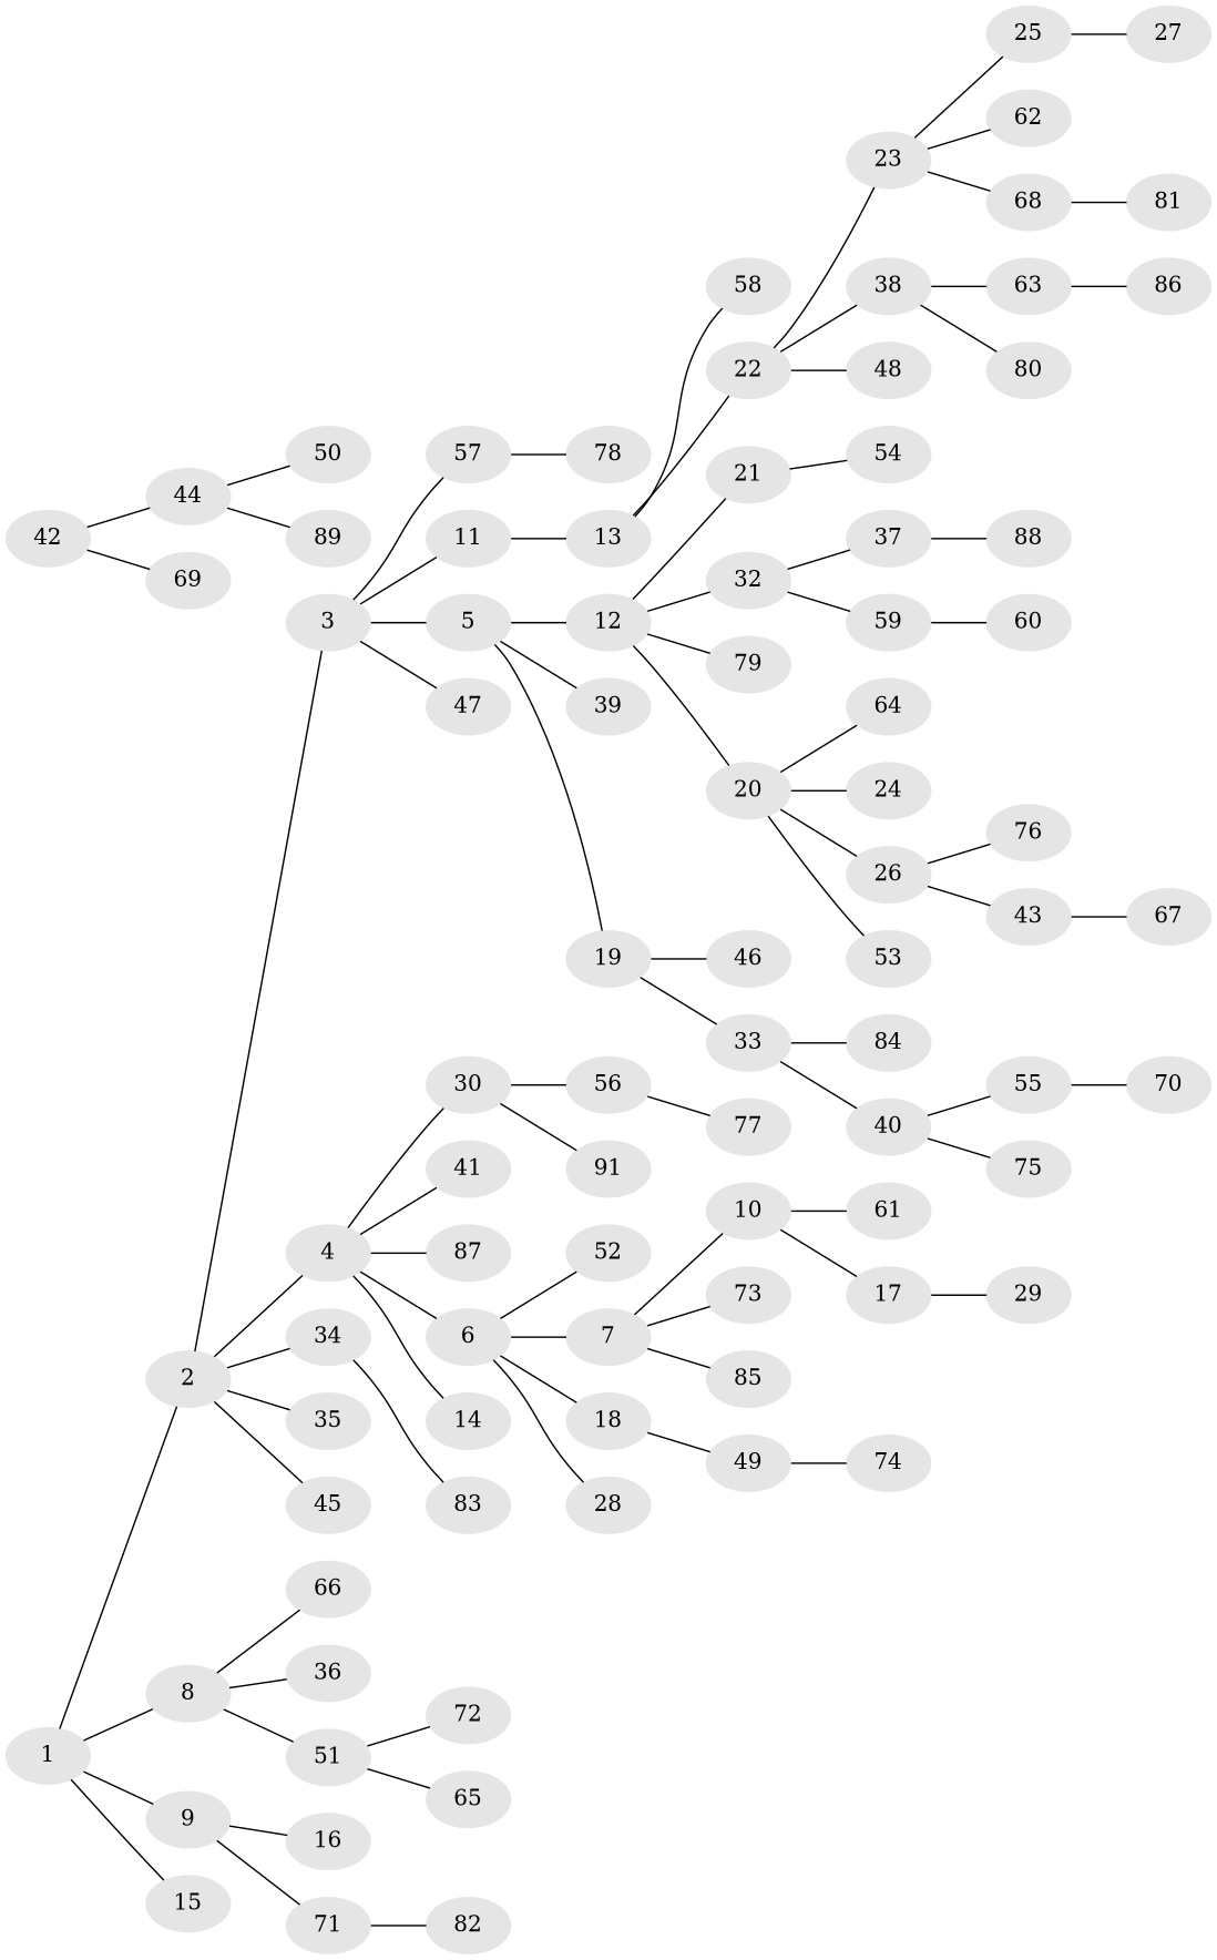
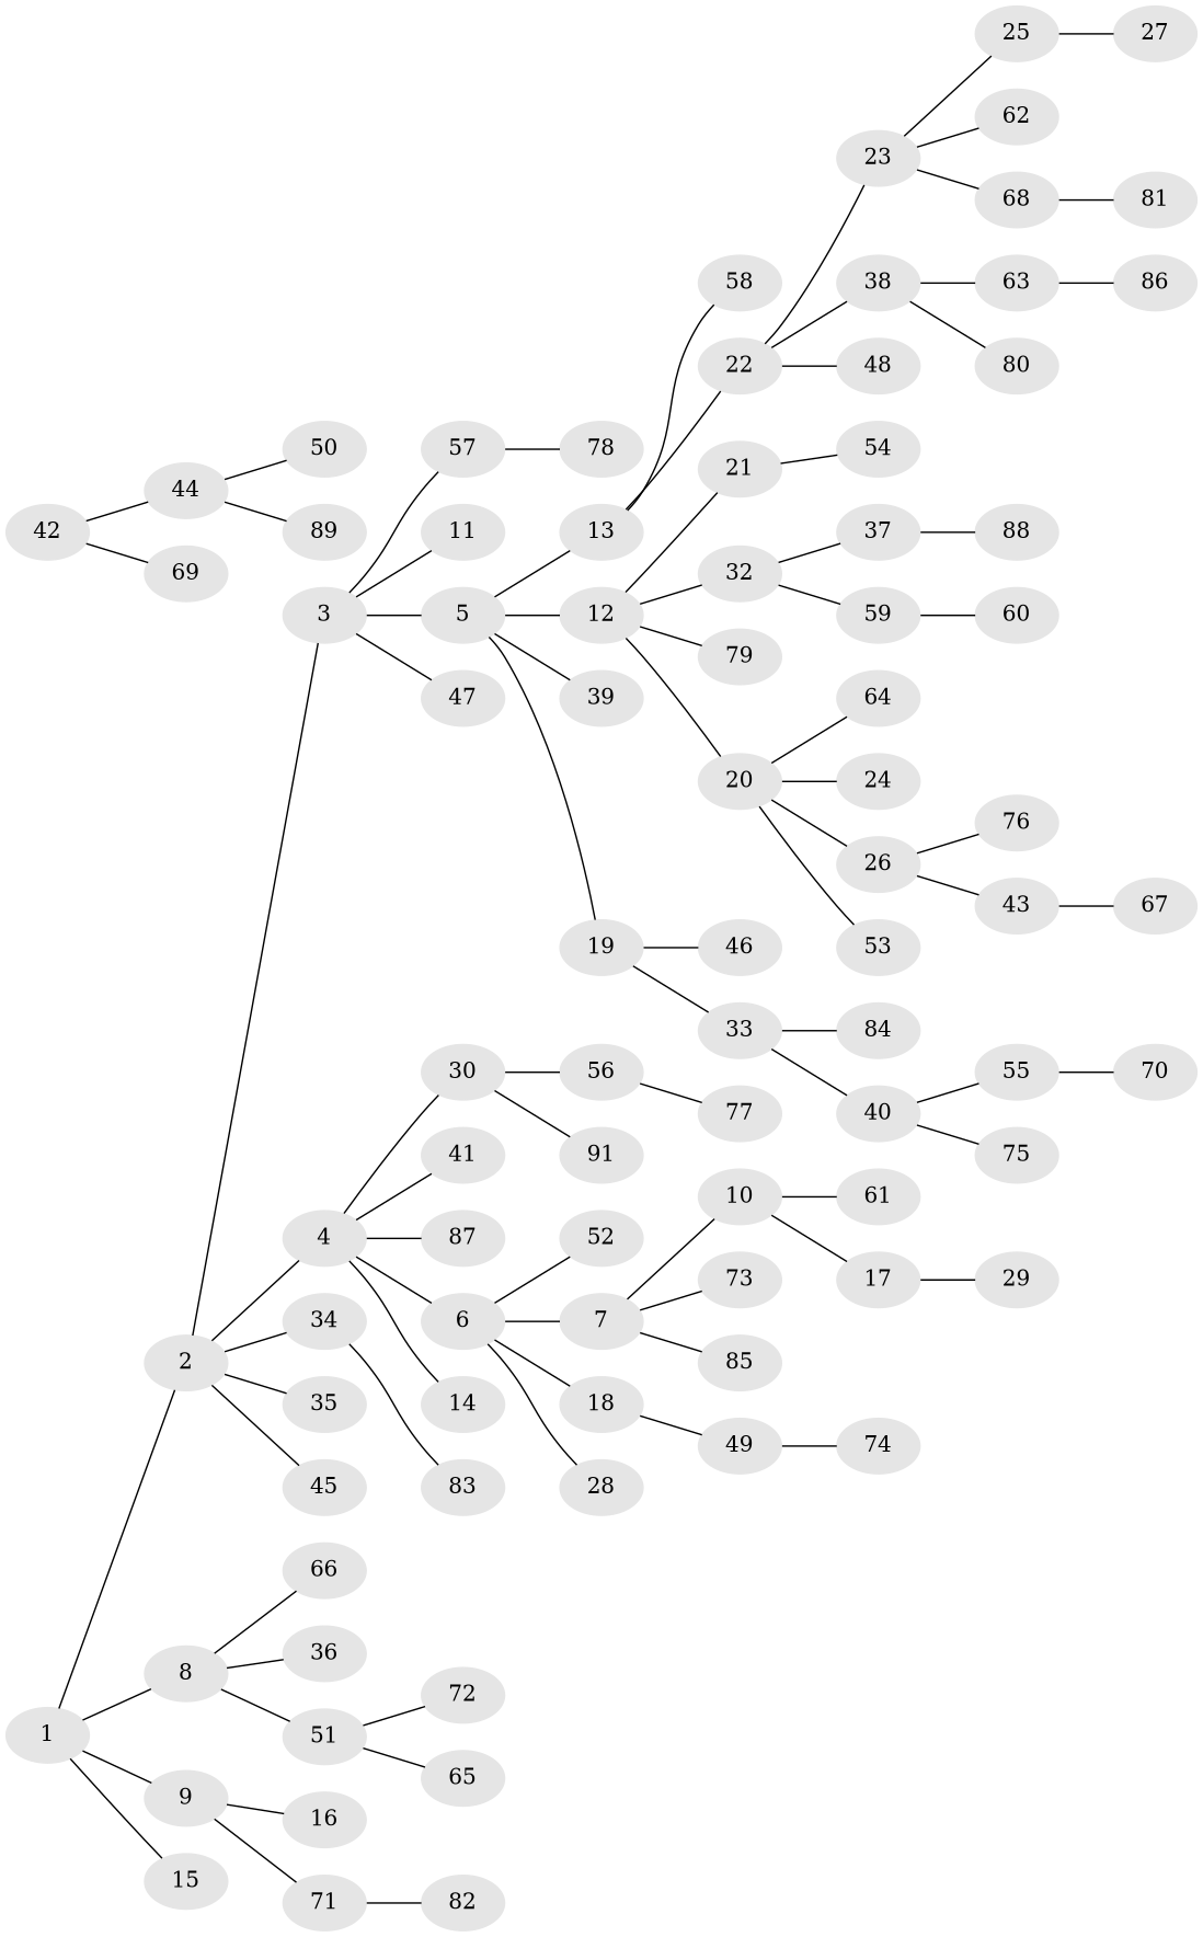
  graph {
    rankdir=LR
    node [color=gray90 style=filled]
    1
    2
    8
    9
    15
    3
    4
    34
    35
    45
    36
    51
    66
    16
    71
    5
    11
    47
    57
    6
    14
    30
    41
    87
    83
    12
    13
    19
    39
    78
    7
    18
    28
    52
    n35 [label=91]
    56
    20
    21
    32
    79
    22
    58
    33
    46
    10
    73
    85
    49
    17
    61
    65
    72
    82
    29
    24
    26
    53
    64
    54
    37
    59
    23
    38
    48
    74
    40
    84
    43
    76
    25
    62
    68
    63
    80
    27
    42
    44
    69
    81
    67
    77
    88
    60
    55
    75
    86
    70
    50
    89
    1 -- 2
    1 -- 8
    1 -- 9
    1 -- 15
    2 -- 3
    2 -- 4
    2 -- 34
    2 -- 35
    2 -- 45
    8 -- 36
    8 -- 51
    8 -- 66
    9 -- 16
    9 -- 71
    3 -- 5
    3 -- 11
    3 -- 47
    3 -- 57
    4 -- 6
    4 -- 14
    4 -- 30
    4 -- 41
    4 -- 87
    34 -- 83
    51 -- 65
    51 -- 72
    71 -- 82
    5 -- 12
-   11 -- 13
+   5 -- 13
    5 -- 19
    5 -- 39
    57 -- 78
    6 -- 7
    6 -- 18
    6 -- 28
    6 -- 52
    30 -- n35
    30 -- 56
    12 -- 20
    12 -- 21
    12 -- 32
    12 -- 79
    13 -- 22
    13 -- 58
    19 -- 33
    19 -- 46
    7 -- 10
    7 -- 73
    7 -- 85
    18 -- 49
    56 -- 77
    20 -- 24
    20 -- 26
    20 -- 53
    20 -- 64
    21 -- 54
    32 -- 37
    32 -- 59
    22 -- 23
    22 -- 38
    22 -- 48
    33 -- 40
    33 -- 84
    10 -- 17
    10 -- 61
    49 -- 74
    17 -- 29
    26 -- 43
    26 -- 76
    37 -- 88
    59 -- 60
    23 -- 25
    23 -- 62
    23 -- 68
    38 -- 63
    38 -- 80
    40 -- 55
    40 -- 75
    43 -- 67
    25 -- 27
    68 -- 81
    63 -- 86
    42 -- 44
    42 -- 69
    44 -- 50
    44 -- 89
    55 -- 70
  }
